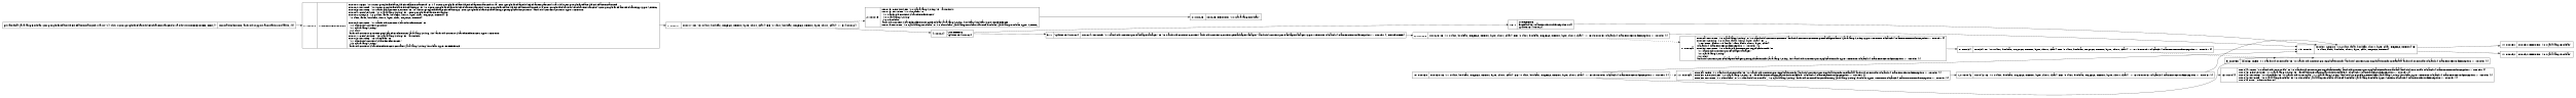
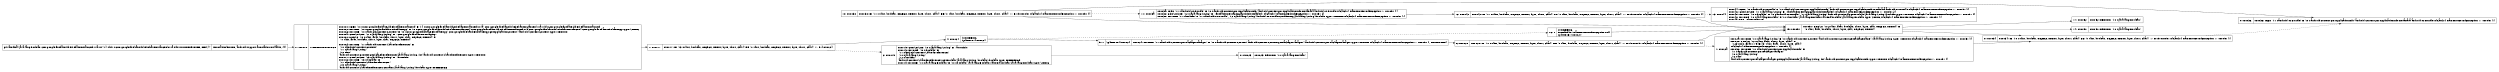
  digraph {
    rankdir=LR
    node [shape=record]
    n1 [label="{0\:\ 0x0000|MTH_ENTER_BLOCK\l|0x0000: IGET  (r0 I:com.google.firebase.iid.FirebaseInstanceId) = (r4 I:com.google.firebase.iid.FirebaseInstanceId$zza) com.google.firebase.iid.FirebaseInstanceId.zza.zzbk com.google.firebase.iid.FirebaseInstanceId \l0x0002: INVOKE  (r0 I:com.google.firebase.FirebaseApp) = (r0 I:com.google.firebase.iid.FirebaseInstanceId) com.google.firebase.iid.FirebaseInstanceId.zza(com.google.firebase.iid.FirebaseInstanceId):com.google.firebase.FirebaseApp type: STATIC \l0x0006: INVOKE  (r0 I:android.content.Context) = (r0 I:com.google.firebase.FirebaseApp) com.google.firebase.FirebaseApp.getApplicationContext():android.content.Context type: VIRTUAL \l0x000a: CONST_STR  (r1 I:java.lang.String) =  \"com.google.firebase.messaging\" \l0x000c: CONST  (r2 I:?[int, float, boolean, short, byte, char, OBJECT, ARRAY]) = \l  (0 ?[int, float, boolean, short, byte, char, OBJECT, ARRAY])\l \l0x000d: INVOKE  (r1 I:android.content.SharedPreferences) = \l  (r0 I:android.content.Context)\l  (r1 I:java.lang.String)\l  (r2 I:int)\l android.content.Context.getSharedPreferences(java.lang.String, int):android.content.SharedPreferences type: VIRTUAL \l0x0011: CONST_STR  (r3 I:java.lang.String) =  \"auto_init\" \l0x0013: INVOKE  (r3 I:boolean) = \l  (r1 I:android.content.SharedPreferences)\l  (r3 I:java.lang.String)\l android.content.SharedPreferences.contains(java.lang.String):boolean type: INTERFACE \l}"]
    n2 [label="{1\:\ 0x0017|0x0017: IF  (r3 I:?[int, boolean, OBJECT, ARRAY, byte, short, char]) == (0 ?[int, boolean, OBJECT, ARRAY, byte, short, char])  \-\> B:4:0x0024 \l}"]
    n3 [label="{2\:\ 0x0019|0x0019: CONST_STR  (r0 I:java.lang.String) =  \"auto_init\" \l0x001b: INVOKE  (r0 I:boolean) = \l  (r1 I:android.content.SharedPreferences)\l  (r0 I:java.lang.String)\l  (r2 I:boolean)\l android.content.SharedPreferences.getBoolean(java.lang.String, boolean):boolean type: INTERFACE \l0x001f: INVOKE  (r0 I:java.lang.Boolean) = (r0 I:boolean) java.lang.Boolean.valueOf(boolean):java.lang.Boolean type: STATIC \l}"]
    n4 [label="{4\:\ 0x0024|SYNTHETIC\lSplitter:B:4:0x0024\l}"]
    n5 [label="{3\:\ 0x0023|0x0023: RETURN  (r0 I:java.lang.Boolean) \l}"]
    n6 [label="{5\:\ ?|Splitter:B:4:0x0024\l|0x0024: INVOKE  (r1 I:android.content.pm.PackageManager) = (r0 I:android.content.Context) android.content.Context.getPackageManager():android.content.pm.PackageManager type: VIRTUAL A[Catch:\{ NameNotFoundException \-\> 0x0051 \}, TRY_ENTER]\l}"]
    n7 [label="{16\:\ ?|SYNTHETIC\lExcHandler: NameNotFoundException null\lSplitter:B:4:0x0024\l}"]
    n8 [label="{6\:\ 0x0028|0x0028: IF  (r1 I:?[int, boolean, OBJECT, ARRAY, byte, short, char]) == (0 ?[int, boolean, OBJECT, ARRAY, byte, short, char])  \-\> B:15:0x0051 A[Catch:\{ NameNotFoundException \-\> 0x0051 \}]\l}"]
    n9 [label="{15\:\ 0x0051|0x0051: CONST  (r0 I:?[int, float, boolean, short, byte, char, OBJECT, ARRAY]) = \l  (0 ?[int, float, boolean, short, byte, char, OBJECT, ARRAY])\l \l}"]
    n10 [label="{7\:\ 0x002a|0x002a: INVOKE  (r0 I:java.lang.String) = (r0 I:android.content.Context) android.content.Context.getPackageName():java.lang.String type: VIRTUAL A[Catch:\{ NameNotFoundException \-\> 0x0051 \}]\l0x002e: CONST  (r2 I:?[int, float, short, byte, char]) = \l  (128(0x80, float:1.794E\-43) ?[int, float, short, byte, char])\l A[Catch:\{ NameNotFoundException \-\> 0x0051 \}]\l0x0030: INVOKE  (r0 I:android.content.pm.ApplicationInfo) = \l  (r1 I:android.content.pm.PackageManager)\l  (r0 I:java.lang.String)\l  (r2 I:int)\l android.content.pm.PackageManager.getApplicationInfo(java.lang.String, int):android.content.pm.ApplicationInfo type: VIRTUAL A[Catch:\{ NameNotFoundException \-\> 0x0051 \}]\l}"]
    n11 [label="{8\:\ 0x0034|0x0034: IF  (r0 I:?[int, boolean, OBJECT, ARRAY, byte, short, char]) == (0 ?[int, boolean, OBJECT, ARRAY, byte, short, char])  \-\> B:15:0x0051 A[Catch:\{ NameNotFoundException \-\> 0x0051 \}]\l}"]
    n12 [label="{14\:\ 0x0050|0x0050: RETURN  (r0 I:java.lang.Boolean) \l}"]
    n13 [label="{17\:\ 0x0052|0x0052: RETURN  (r0 I:java.lang.Boolean) \l}"]
    n14 [label="{9\:\ 0x0036|0x0036: IGET  (r1 I:android.os.Bundle) = (r0 I:android.content.pm.ApplicationInfo) android.content.pm.ApplicationInfo.metaData android.os.Bundle A[Catch:\{ NameNotFoundException \-\> 0x0051 \}]\l}"]
    n15 [label="{10\:\ 0x0038|0x0038: IF  (r1 I:?[int, boolean, OBJECT, ARRAY, byte, short, char]) == (0 ?[int, boolean, OBJECT, ARRAY, byte, short, char])  \-\> B:15:0x0051 A[Catch:\{ NameNotFoundException \-\> 0x0051 \}]\l}"]
    n16 [label="{11\:\ 0x003a|0x003a: IGET  (r1 I:android.os.Bundle) = (r0 I:android.content.pm.ApplicationInfo) android.content.pm.ApplicationInfo.metaData android.os.Bundle A[Catch:\{ NameNotFoundException \-\> 0x0051 \}]\l0x003c: CONST_STR  (r2 I:java.lang.String) =  \"firebase_messaging_auto_init_enabled\" A[Catch:\{ NameNotFoundException \-\> 0x0051 \}]\l0x003e: INVOKE  (r1 I:boolean) = (r1 I:android.os.Bundle), (r2 I:java.lang.String) android.os.Bundle.containsKey(java.lang.String):boolean type: VIRTUAL A[Catch:\{ NameNotFoundException \-\> 0x0051 \}]\l}"]
    n17 [label="{12\:\ 0x0042|0x0042: IF  (r1 I:?[int, boolean, OBJECT, ARRAY, byte, short, char]) == (0 ?[int, boolean, OBJECT, ARRAY, byte, short, char])  \-\> B:15:0x0051 A[Catch:\{ NameNotFoundException \-\> 0x0051 \}]\l}"]
    n18 [label="{13\:\ 0x0044|0x0044: IGET  (r0 I:android.os.Bundle) = (r0 I:android.content.pm.ApplicationInfo) android.content.pm.ApplicationInfo.metaData android.os.Bundle A[Catch:\{ NameNotFoundException \-\> 0x0051 \}]\l0x0046: CONST_STR  (r1 I:java.lang.String) =  \"firebase_messaging_auto_init_enabled\" A[Catch:\{ NameNotFoundException \-\> 0x0051 \}]\l0x0048: INVOKE  (r0 I:boolean) = (r0 I:android.os.Bundle), (r1 I:java.lang.String) android.os.Bundle.getBoolean(java.lang.String):boolean type: VIRTUAL A[Catch:\{ NameNotFoundException \-\> 0x0051 \}]\l0x004c: INVOKE  (r0 I:java.lang.Boolean) = (r0 I:boolean) java.lang.Boolean.valueOf(boolean):java.lang.Boolean type: STATIC A[Catch:\{ NameNotFoundException \-\> 0x0051 \}]\l0x004f: NOP   A[TRY_LEAVE]\l}"]
    n19 [label="{private final java.lang.Boolean com.google.firebase.iid.FirebaseInstanceId.zza.zzt((r4 'this' I:com.google.firebase.iid.FirebaseInstanceId$zza A[IMMUTABLE_TYPE, THIS]))  | Annotation[BUILD, android.support.annotation.Nullable, \{\}]\l}"]
    n1 -> n2
    n2 -> n3 [style=dashed]
    n2 -> n4
    n3 -> n5
    n4 -> n6
-   n4 -> n7
+   n4 -> n7 [style=dashed]
    n6 -> n8
    n7 -> n9
    n8 -> n9
    n8 -> n10 [style=dashed]
    n9 -> n12
    n9 -> n13
    n10 -> n11
-   n11 -> n9
+   n9 -> n11
    n11 -> n14 [style=dashed]
    n15 -> n9
    n15 -> n14
    n15 -> n16 [style=dashed]
    n16 -> n17
    n17 -> n9
    n17 -> n18 [style=dashed]
    n19 -> n1
  }
